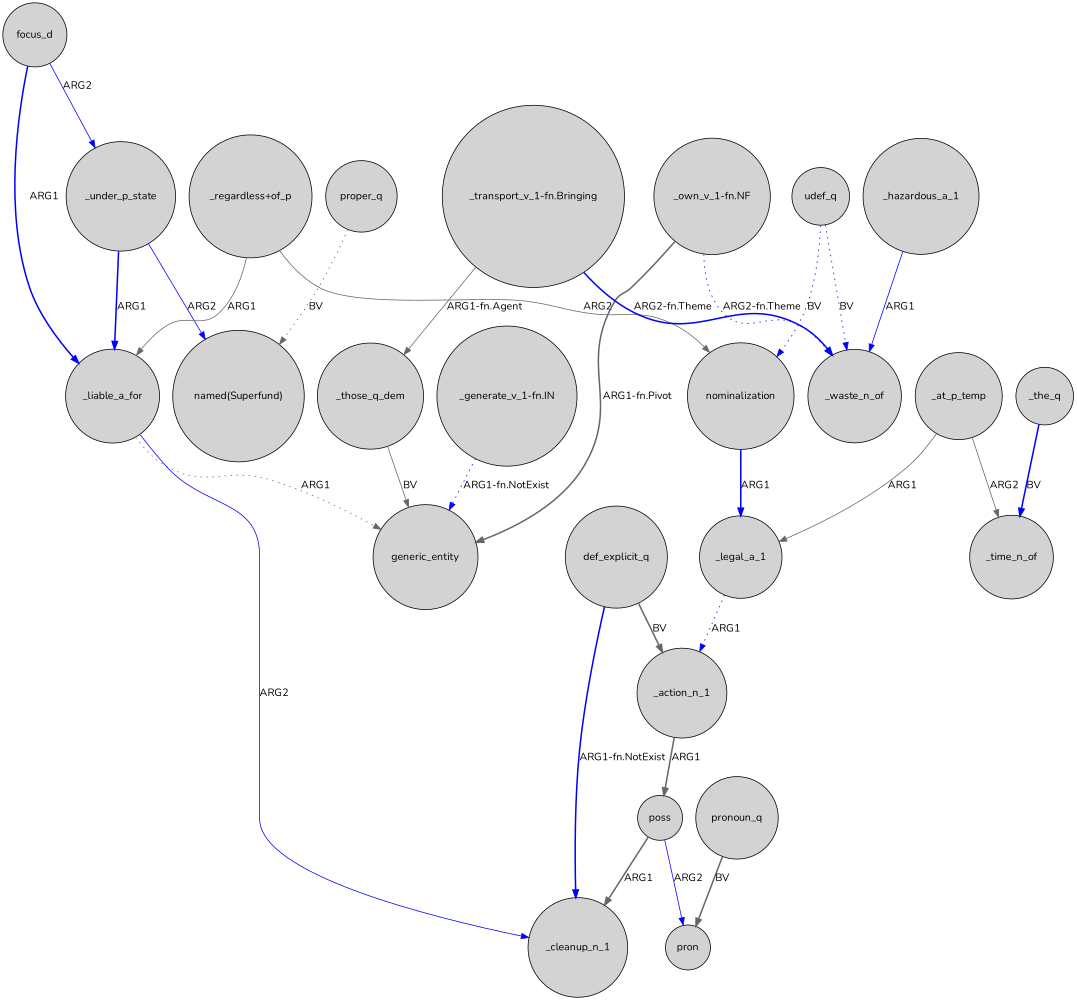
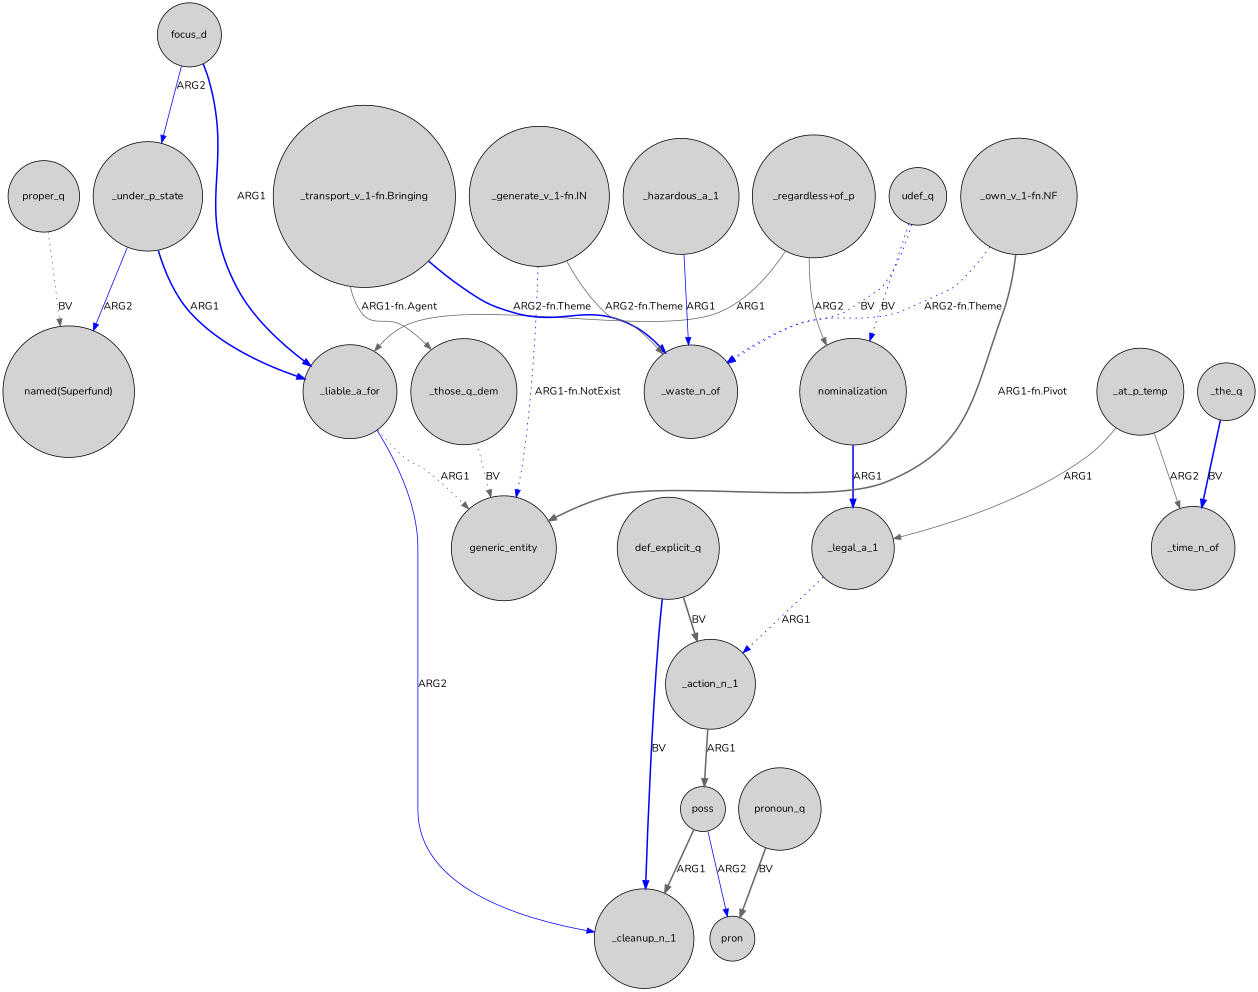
  digraph {
    fontname=Nunito
    node [fontname=Nunito shape=circle style=filled]
    edge [color=blue fontname=Nunito style=bold]
    focus_d
    _liable_a_for
    _under_p_state
    generic_entity
    _cleanup_n_1
    "named(Superfund)"
    poss
    pron
    _action_n_1
    "_regardless+of_p"
    nominalization
    _legal_a_1
    _at_p_temp
    _time_n_of
    udef_q
    _waste_n_of
    "_own_v_1-fn.NF"
    "_transport_v_1-fn.Bringing"
    _those_q_dem
    def_explicit_q
    _hazardous_a_1
    pronoun_q
    _the_q
    "_generate_v_1-fn.IN"
    proper_q
    focus_d -> _liable_a_for [label=ARG1]
    focus_d -> _under_p_state [label=ARG2 style=solid]
    _liable_a_for -> generic_entity [color=gray40 label=ARG1 style=dotted]
    _liable_a_for -> _cleanup_n_1 [label=ARG2 style=solid]
    _under_p_state -> _liable_a_for [label=ARG1]
    _under_p_state -> "named(Superfund)" [label=ARG2 style=solid]
    poss -> _cleanup_n_1 [color=gray40 label=ARG1]
    poss -> pron [label=ARG2 style=solid]
    _action_n_1 -> poss [color=gray40 label=ARG1]
    "_regardless+of_p" -> _liable_a_for [color=gray40 label=ARG1 style=solid]
    "_regardless+of_p" -> nominalization [color=gray40 label=ARG2 style=solid]
    nominalization -> _legal_a_1 [label=ARG1]
    _legal_a_1 -> _action_n_1 [label=ARG1 style=dotted]
    _at_p_temp -> _legal_a_1 [color=gray40 label=ARG1 style=solid]
    _at_p_temp -> _time_n_of [color=gray40 label=ARG2 style=solid]
    udef_q -> nominalization [label=BV style=dotted]
    udef_q -> _waste_n_of [label=BV style=dotted]
    "_own_v_1-fn.NF" -> generic_entity [color=gray40 label="ARG1-fn.Pivot"]
    "_own_v_1-fn.NF" -> _waste_n_of [label="ARG2-fn.Theme" style=dotted]
    "_transport_v_1-fn.Bringing" -> _waste_n_of [label="ARG2-fn.Theme"]
    "_transport_v_1-fn.Bringing" -> _those_q_dem [color=gray40 label="ARG1-fn.Agent" style=solid]
-   _those_q_dem -> generic_entity [color=gray40 label=BV style=solid]
-   def_explicit_q -> _cleanup_n_1 [label="ARG1-fn.NotExist"]
+   _those_q_dem -> generic_entity [color=gray40 label=BV style=dotted]
+   def_explicit_q -> _cleanup_n_1 [label=BV]
    def_explicit_q -> _action_n_1 [color=gray40 label=BV]
    _hazardous_a_1 -> _waste_n_of [label=ARG1 style=solid]
    pronoun_q -> pron [color=gray40 label=BV]
    _the_q -> _time_n_of [label=BV]
    "_generate_v_1-fn.IN" -> generic_entity [label="ARG1-fn.NotExist" style=dotted]
+   "_generate_v_1-fn.IN" -> _waste_n_of [color=gray40 label="ARG2-fn.Theme" style=solid]
    proper_q -> "named(Superfund)" [color=gray40 label=BV style=dotted]
  }
